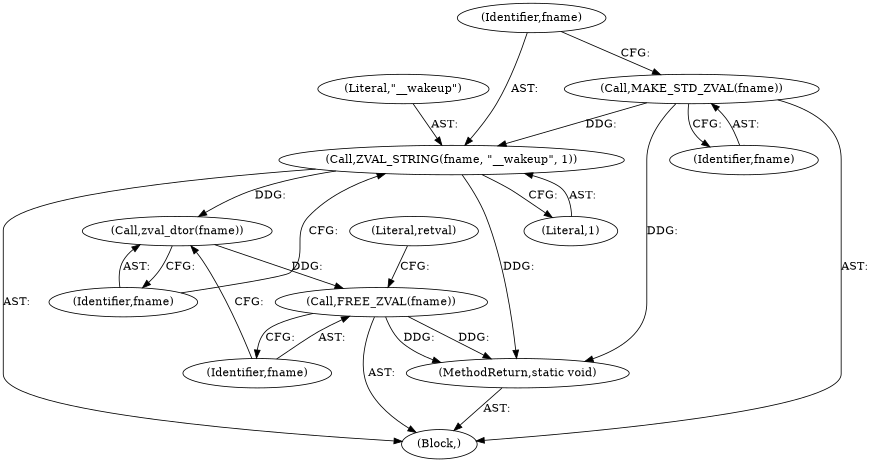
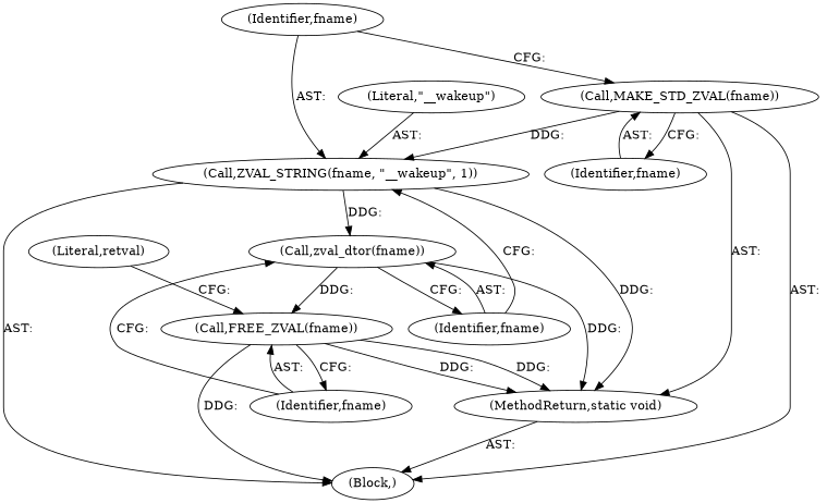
  digraph {
    n1 [label="(Call,ZVAL_STRING(fname, \"__wakeup\", 1))"]
    n2 [label="(Call,zval_dtor(fname))"]
-   n3 [label="(Literal,1)"]
    n4 [label="(MethodReturn,static void)"]
    n5 [label="(Block,)"]
    n6 [label="(Call,FREE_ZVAL(fname))"]
    n7 [label="(Identifier,fname)"]
    n8 [label="(Call,MAKE_STD_ZVAL(fname))"]
    n9 [label="(Identifier,fname)"]
    n10 [label="(Identifier,fname)"]
    n11 [label="(Literal,retval)"]
    n12 [label="(Identifier,fname)"]
    n13 [label="(Literal,\"__wakeup\")"]
    n1 -> n2 [label="DDG: "]
-   n1 -> n3 [label="CFG: "]
    n1 -> n4 [label="DDG: "]
    n1 -> n5 [label="AST: "]
+   n2 -> n4 [label="DDG: "]
    n2 -> n6 [label="DDG: "]
    n2 -> n7 [label="CFG: "]
-   n3 -> n1 [label="AST: "]
    n4 -> n5 [label="AST: "]
    n6 -> n4 [label="DDG: "]
    n6 -> n4 [label="DDG: "]
-   n6 -> n5 [label="AST: "]
+   n6 -> n5 [label="DDG: "]
    n6 -> n10 [label="CFG: "]
    n7 -> n1 [label="CFG: "]
    n7 -> n2 [label="AST: "]
    n8 -> n1 [label="DDG: "]
-   n8 -> n4 [label="DDG: "]
+   n8 -> n4 [label="AST: "]
    n8 -> n5 [label="AST: "]
    n8 -> n9 [label="CFG: "]
    n9 -> n8 [label="AST: "]
    n10 -> n2 [label="CFG: "]
    n10 -> n6 [label="AST: "]
    n11 -> n6 [label="CFG: "]
    n12 -> n1 [label="AST: "]
    n12 -> n8 [label="CFG: "]
    n13 -> n1 [label="AST: "]
  }
